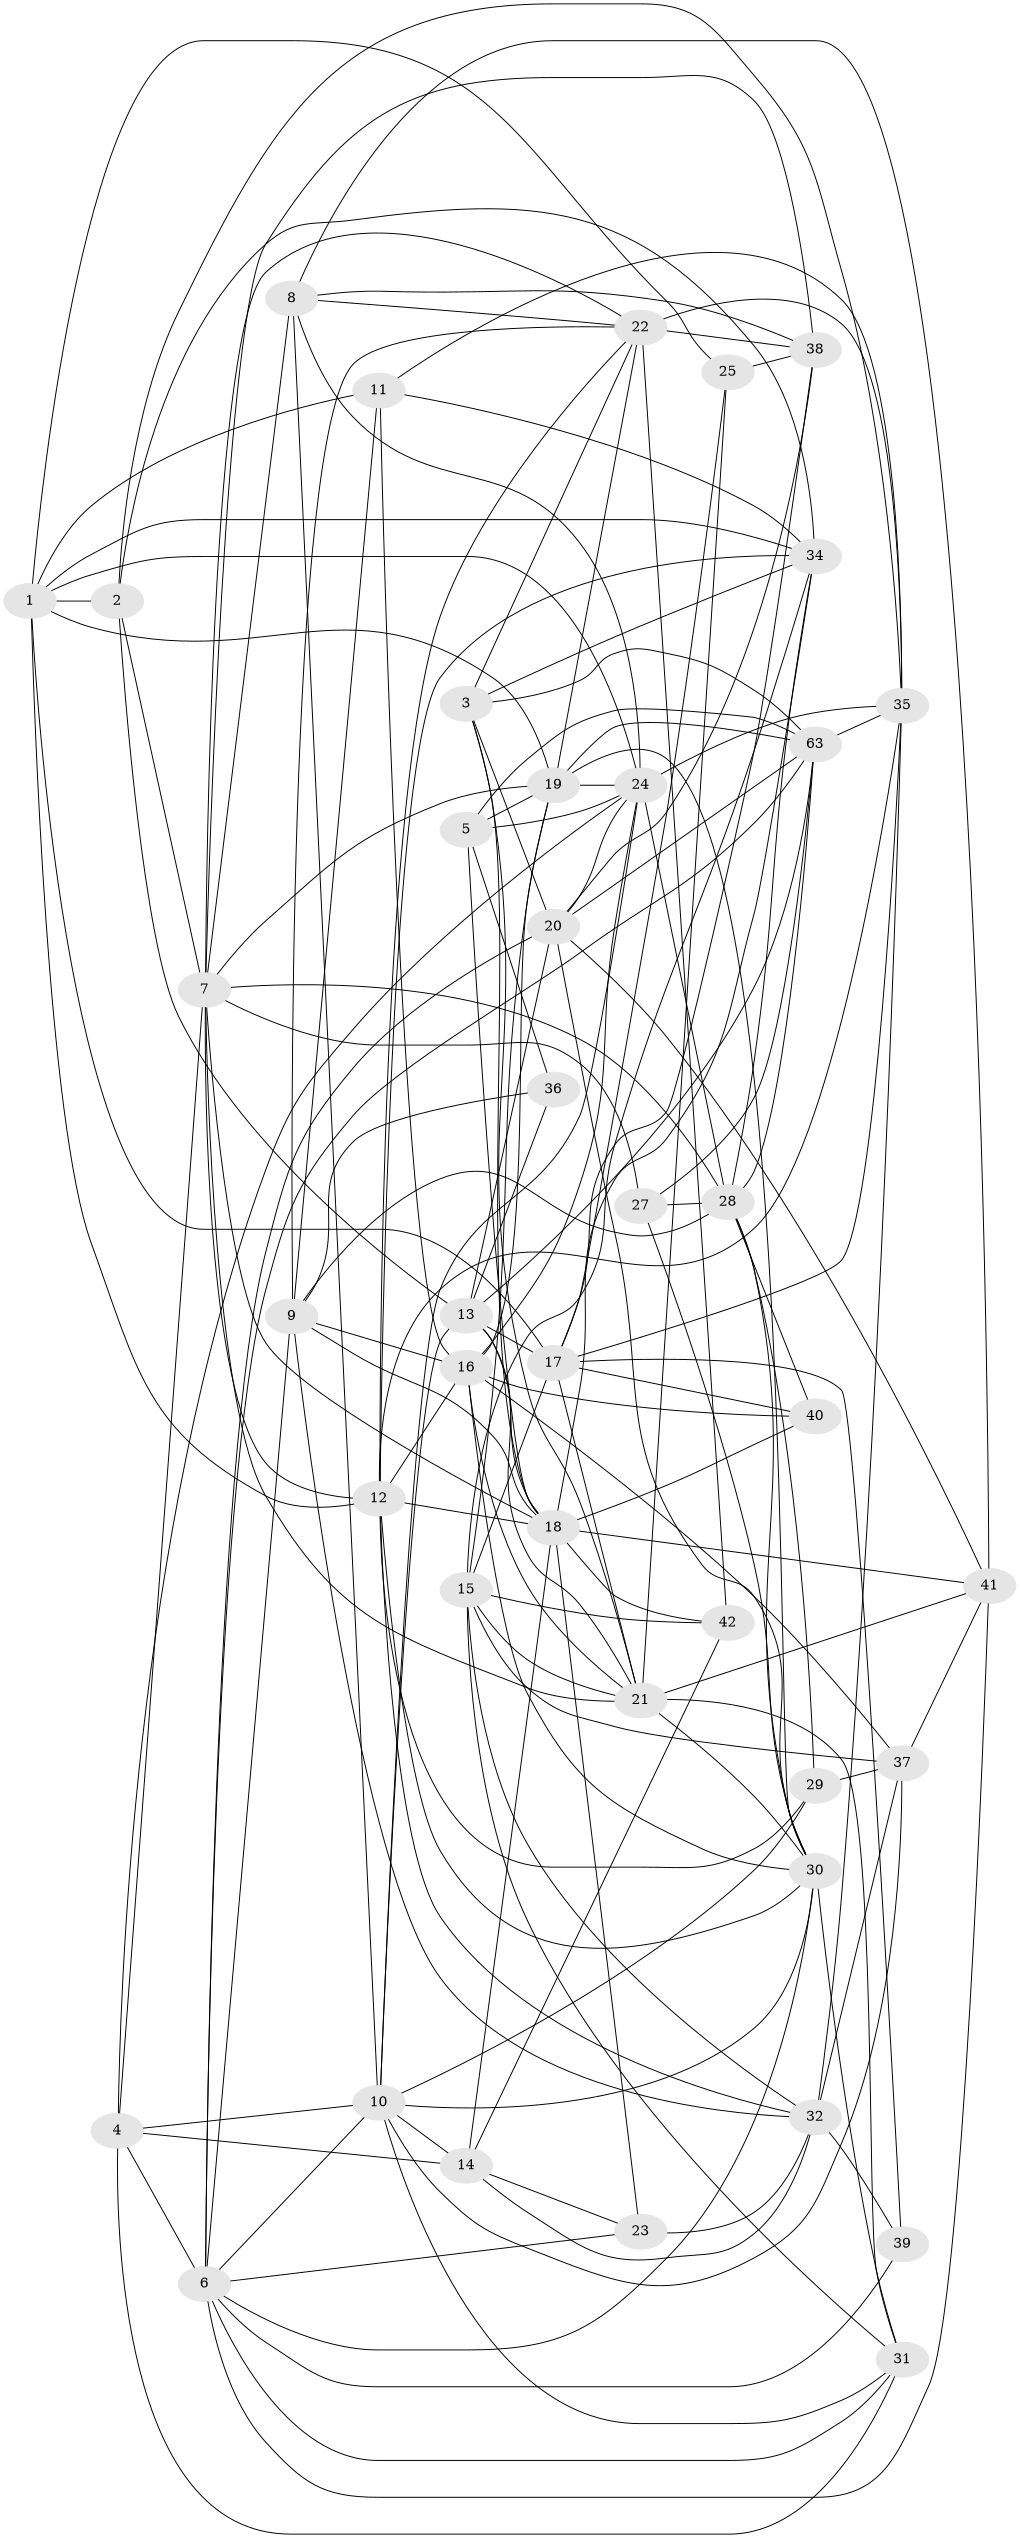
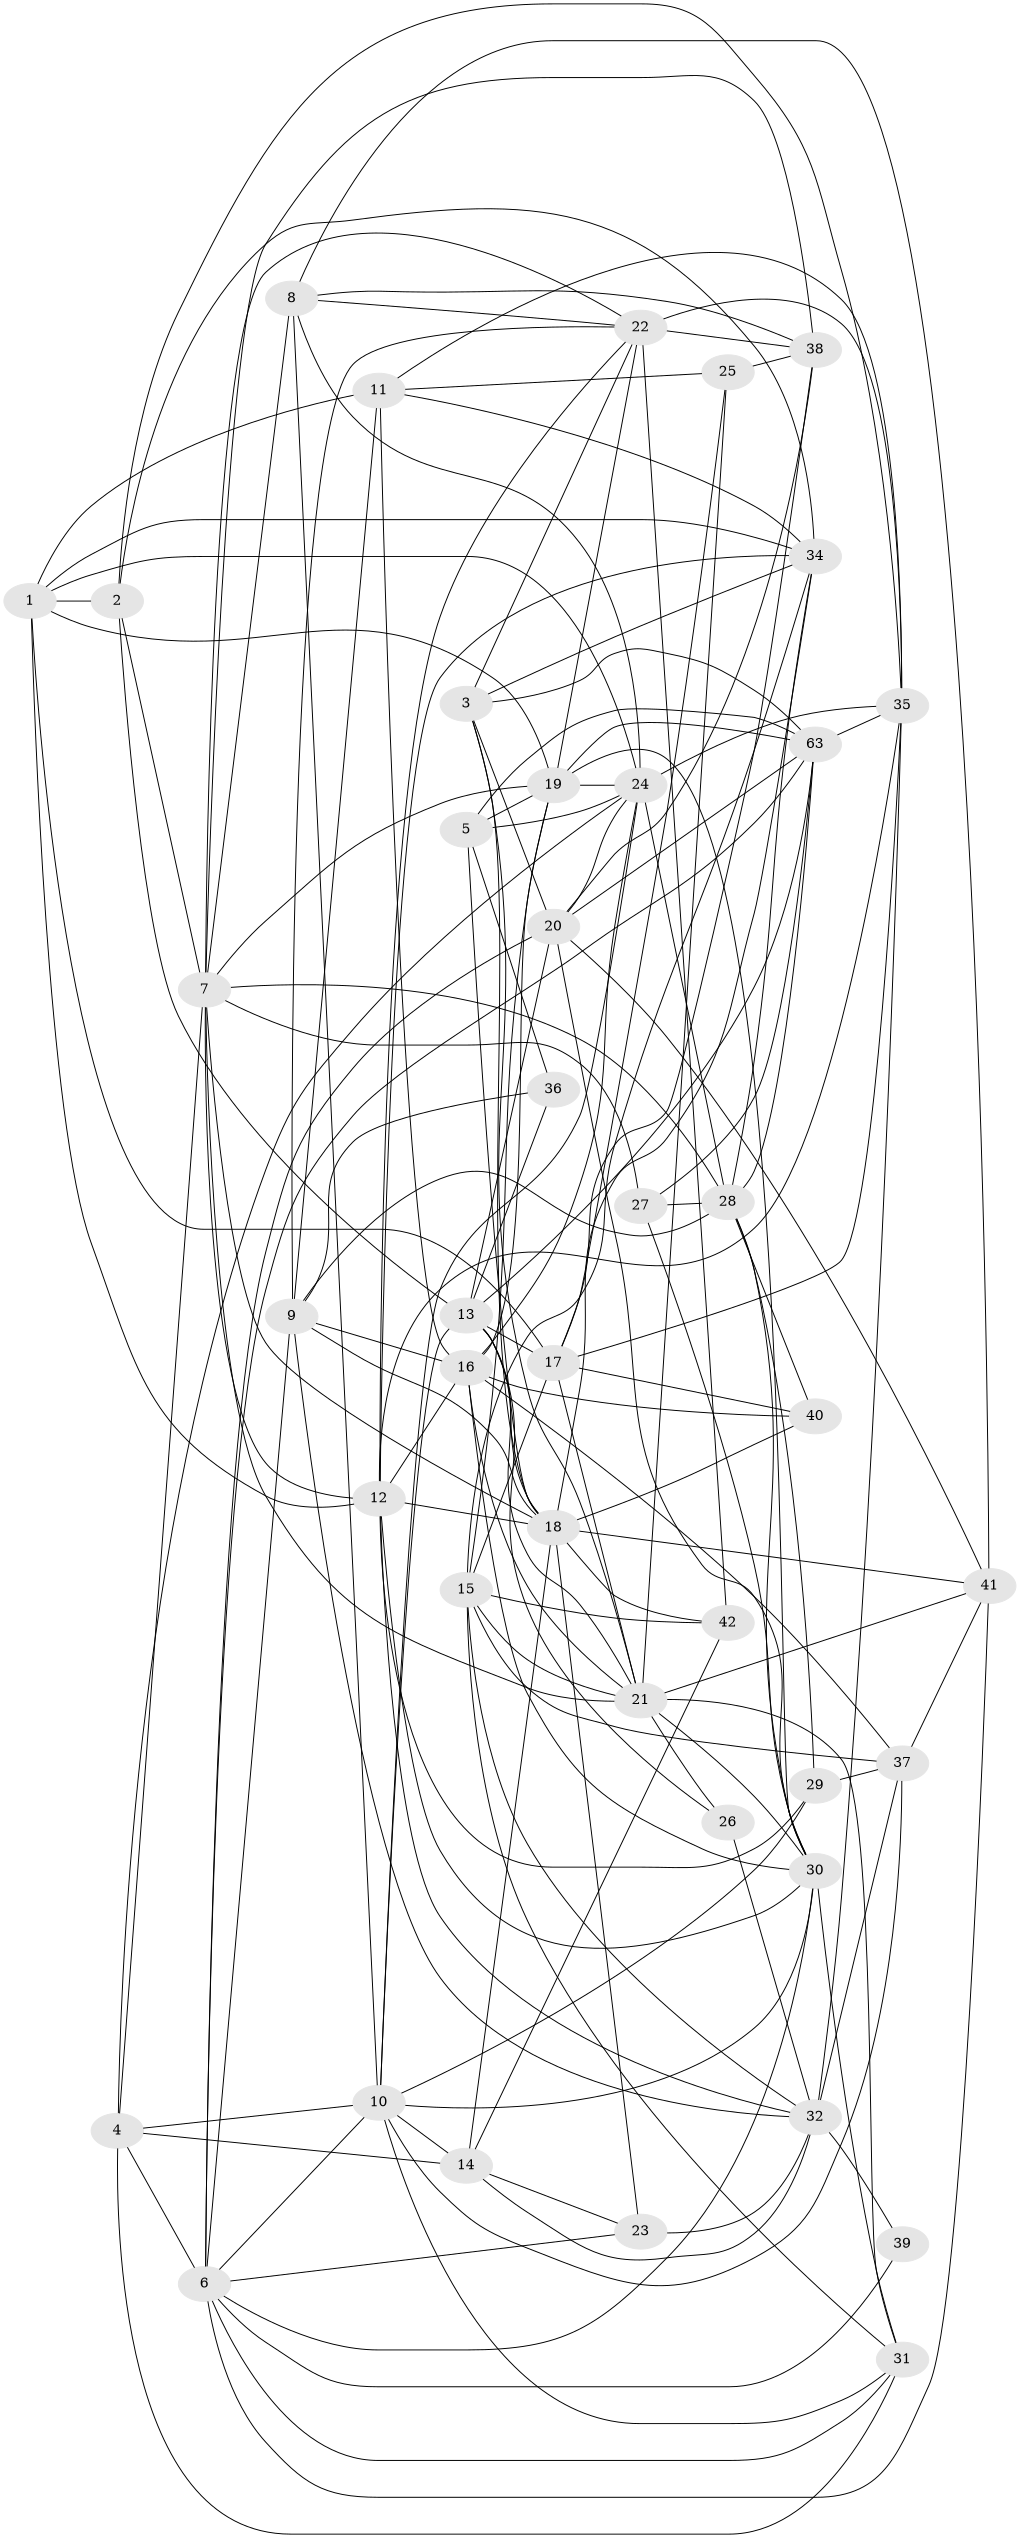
  graph {
    rankdir=LR
    node [color=gray90 style=filled]
    edge [weight=1.0]
    1
    2
    11
    12
    17
    19
    24
    34
    7
    13
    35
    16
    25
    18
    22
    30
    32
    29
    21
    39
    38
    40
    n23 [label=63]
    28
    8
    27
    20
    36
+   26
    31
    41
    3
    23
    42
    4
    6
    10
    14
    9
    37
    5
    15
    1 -- 2 [weight=2.0]
    1 -- 11 [weight=2.0]
    1 -- 12
    1 -- 17 [weight=3.0]
    1 -- 19
    1 -- 24
    1 -- 34 [weight=2.0]
    2 -- 34 [weight=2.0]
    2 -- 7
    2 -- 13
    2 -- 35
    11 -- 34
    11 -- 35
    11 -- 16 [weight=2.0]
-   1 -- 25
+   11 -- 25
    12 -- 34 [weight=2.0]
    12 -- 35
    12 -- 16
    12 -- 18
    12 -- 22
    12 -- 30
    12 -- 32 [weight=2.0]
    12 -- 29
    17 -- 35
    17 -- 25
    17 -- 21
-   17 -- 39
    17 -- 38
    17 -- 40
    19 -- 24
    19 -- 22
    19 -- 30
    19 -- n23
    24 -- 35
    24 -- 28 [weight=2.0]
    7 -- 12
    7 -- 19
    7 -- 18
    7 -- 22
    7 -- 21
    7 -- 38
    7 -- 28
    7 -- 8
    7 -- 27
    13 -- 17 [weight=2.0]
    13 -- 18
    13 -- 21
    13 -- n23
    13 -- 20
    13 -- 36
+   13 -- 26
    16 -- 19
    16 -- 24
    16 -- 30
    16 -- 21
    16 -- 40
    16 -- 37
    25 -- 38
    18 -- 34
    18 -- 40
    18 -- 41
    18 -- 23
    18 -- 42
    22 -- 35
    22 -- 38
    22 -- 42
    30 -- 31
    32 -- 35
    32 -- 39
    32 -- 37
    29 -- 37
    21 -- 25
    21 -- 30
+   21 -- 26
    21 -- 31
    21 -- 41
    n23 -- 35
    28 -- 34
    28 -- 30
    28 -- 29 [weight=3.0]
    28 -- 40
    28 -- n23
    8 -- 24 [weight=2.0]
    8 -- 22 [weight=2.0]
    8 -- 38
    8 -- 41
    8 -- 10
    27 -- 30
    27 -- n23
    27 -- 28
    20 -- 24
    20 -- 30
    20 -- 38
    20 -- n23
    20 -- 41
+   26 -- 32 [weight=2.0]
    3 -- 34
    3 -- 18
    3 -- 22
    3 -- 21
    3 -- n23 [weight=3.0]
    3 -- 20
    23 -- 32
    4 -- 24
    4 -- 7 [weight=2.0]
    4 -- 31
    4 -- 6
    4 -- 10
    4 -- 14 [weight=2.0]
    6 -- 30
    6 -- 39 [weight=2.0]
    6 -- n23
    6 -- 20
    6 -- 31
    6 -- 41
    6 -- 23 [weight=2.0]
    6 -- 10
    6 -- 9
    10 -- 24
    10 -- 13
    10 -- 30
    10 -- 29
    10 -- 31
    10 -- 14
    10 -- 37
    14 -- 18
    14 -- 32
    14 -- 23 [weight=2.0]
    14 -- 42
    9 -- 11
    9 -- 16
    9 -- 18
    9 -- 22
    9 -- 32 [weight=2.0]
    9 -- 28
    9 -- 36 [weight=2.0]
    37 -- 41
    5 -- 19
    5 -- 24
    5 -- 18
    5 -- n23 [weight=2.0]
    5 -- 36
    15 -- 17
    15 -- 19 [weight=2.0]
    15 -- 34 [weight=2.0]
    15 -- 32
    15 -- 21
    15 -- 31
    15 -- 42
    15 -- 37
  }
